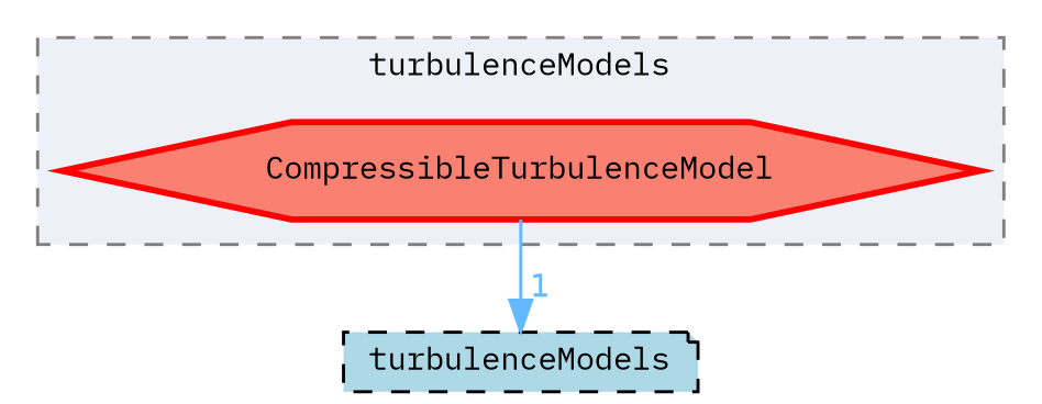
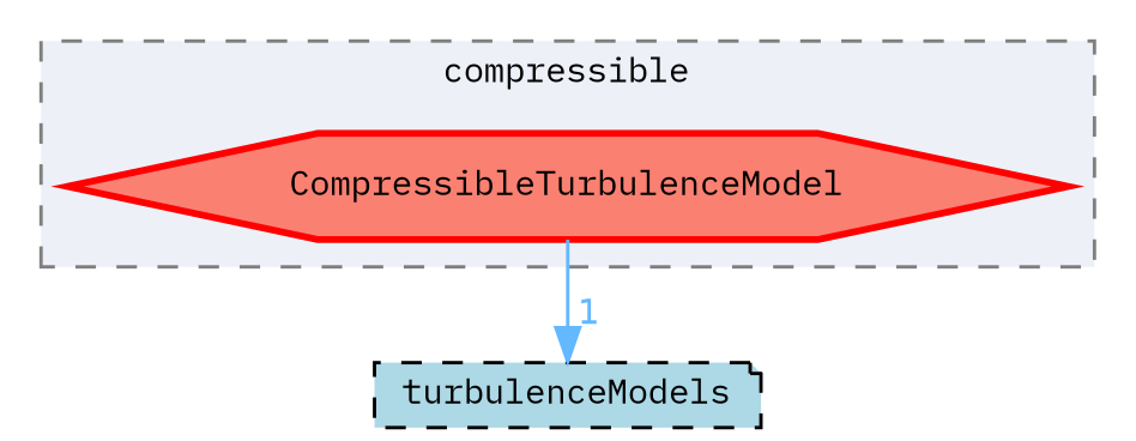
  digraph {
    compound=true
    fontname="IBM Plex Mono"
    node [fontname="IBM Plex Mono" fontsize=10]
    n1 [color=red fillcolor=salmon height=0.2 label=CompressibleTurbulenceModel shape=hexagon style="filled,bold" width=0.4]
    n2 [color=black fillcolor=lightblue height=0.2 label=turbulenceModels shape=note style="filled,dashed" width=0.4]
    subgraph cluster_1 {
      bgcolor="#edf0f7"
      fontsize=10
-     label=turbulenceModels
+     label=compressible
      pencolor=grey50
      style="filled,dashed"
      n1
    }
    n1 -> n2 [color=steelblue1 fontcolor=steelblue1 fontname="IBM Plex Mono" fontsize=10 headlabel=1 labeldistance=1.5 labelfontname=Helvetica labelfontsize=10 arrowhead=normal]
  }
